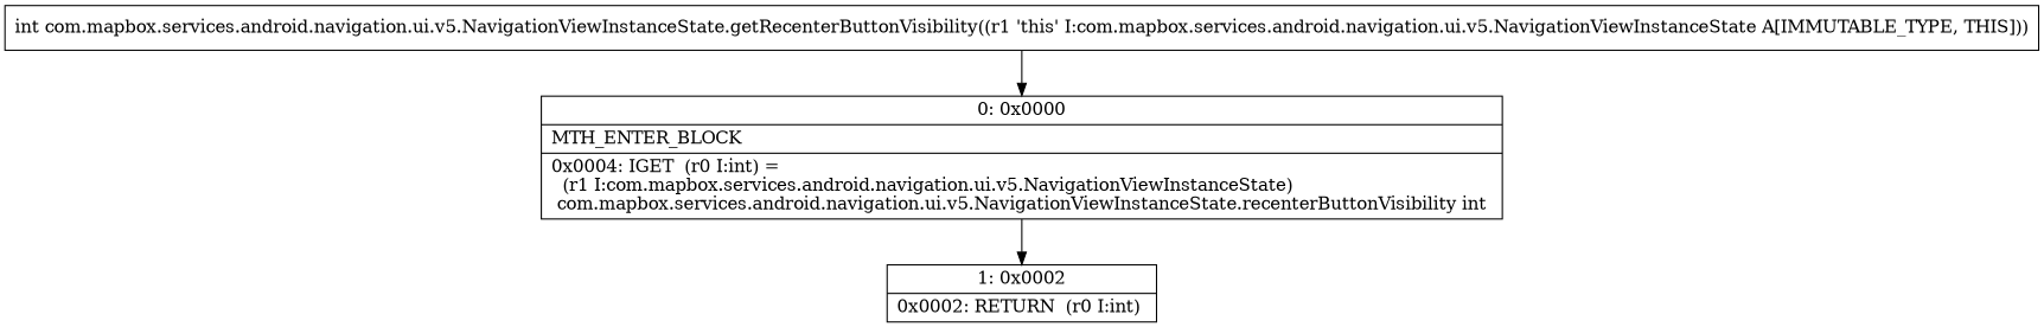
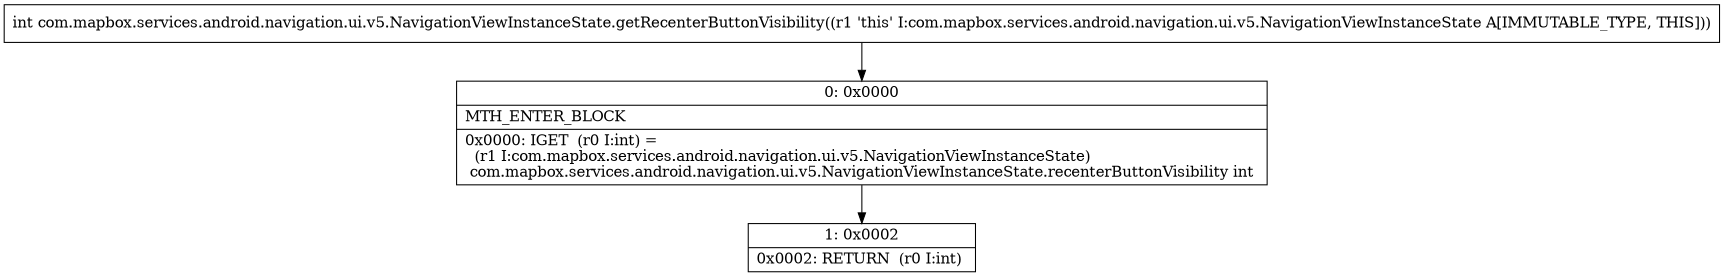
  digraph {
    fontname="DejaVu Serif"
    node [shape=record fontname="DejaVu Serif"]
    edge [fontname="DejaVu Serif"]
-   n1 [label="{0\:\ 0x0000|MTH_ENTER_BLOCK\l|0x0004: IGET  (r0 I:int) = \l  (r1 I:com.mapbox.services.android.navigation.ui.v5.NavigationViewInstanceState)\l com.mapbox.services.android.navigation.ui.v5.NavigationViewInstanceState.recenterButtonVisibility int \l}"]
+   n1 [label="{0\:\ 0x0000|MTH_ENTER_BLOCK\l|0x0000: IGET  (r0 I:int) = \l  (r1 I:com.mapbox.services.android.navigation.ui.v5.NavigationViewInstanceState)\l com.mapbox.services.android.navigation.ui.v5.NavigationViewInstanceState.recenterButtonVisibility int \l}"]
    n2 [label="{1\:\ 0x0002|0x0002: RETURN  (r0 I:int) \l}"]
    n3 [label="{int com.mapbox.services.android.navigation.ui.v5.NavigationViewInstanceState.getRecenterButtonVisibility((r1 'this' I:com.mapbox.services.android.navigation.ui.v5.NavigationViewInstanceState A[IMMUTABLE_TYPE, THIS])) }"]
    n1 -> n2
    n3 -> n1
  }
